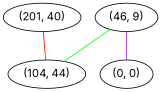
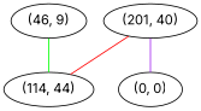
  graph {
    fontname=Inter
    node [fontname=Inter]
    edge [fontname=Inter]
    "(46, 9)"
-   "(104, 44)"
+   "(104, 44)" [label="(114, 44)"]
    "(0, 0)"
    n4 [label="(201, 40)"]
    "(46, 9)" -- "(104, 44)" [color=green weight=2]
-   "(46, 9)" -- "(0, 0)" [color=purple weight=4]
+   n4 -- "(0, 0)" [color=purple weight=4]
    n4 -- "(104, 44)" [color=red weight=1]
  }
